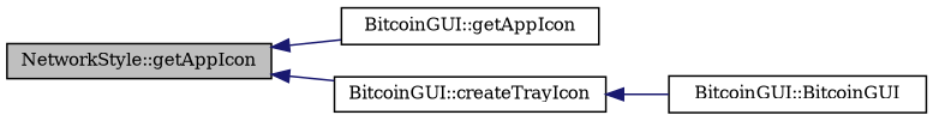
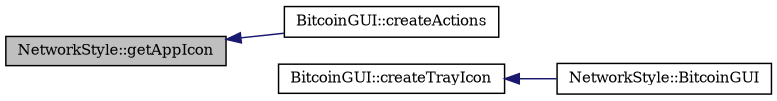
  digraph {
    fontname="DejaVu Serif"
    rankdir=LR
    node [color=black fillcolor=white fontname="DejaVu Serif" fontsize=10 shape=record style=filled]
    edge [color=midnightblue dir=back fontname="DejaVu Serif" fontsize=10 labelfontname=Helvetica labelfontsize=10 style=solid]
    n1 [fillcolor=grey75 fontcolor=black height=0.2 label="NetworkStyle::getAppIcon" width=0.4]
-   n2 [height=0.2 label="BitcoinGUI::getAppIcon" width=0.4]
+   n2 [height=0.2 label="BitcoinGUI::createActions" width=0.4]
    n3 [height=0.2 label="BitcoinGUI::createTrayIcon" width=0.4]
-   n4 [height=0.2 label="BitcoinGUI::BitcoinGUI" width=0.4]
+   n4 [height=0.2 label="NetworkStyle::BitcoinGUI" width=0.4]
    n1 -> n2
-   n1 -> n3
    n3 -> n4
  }
